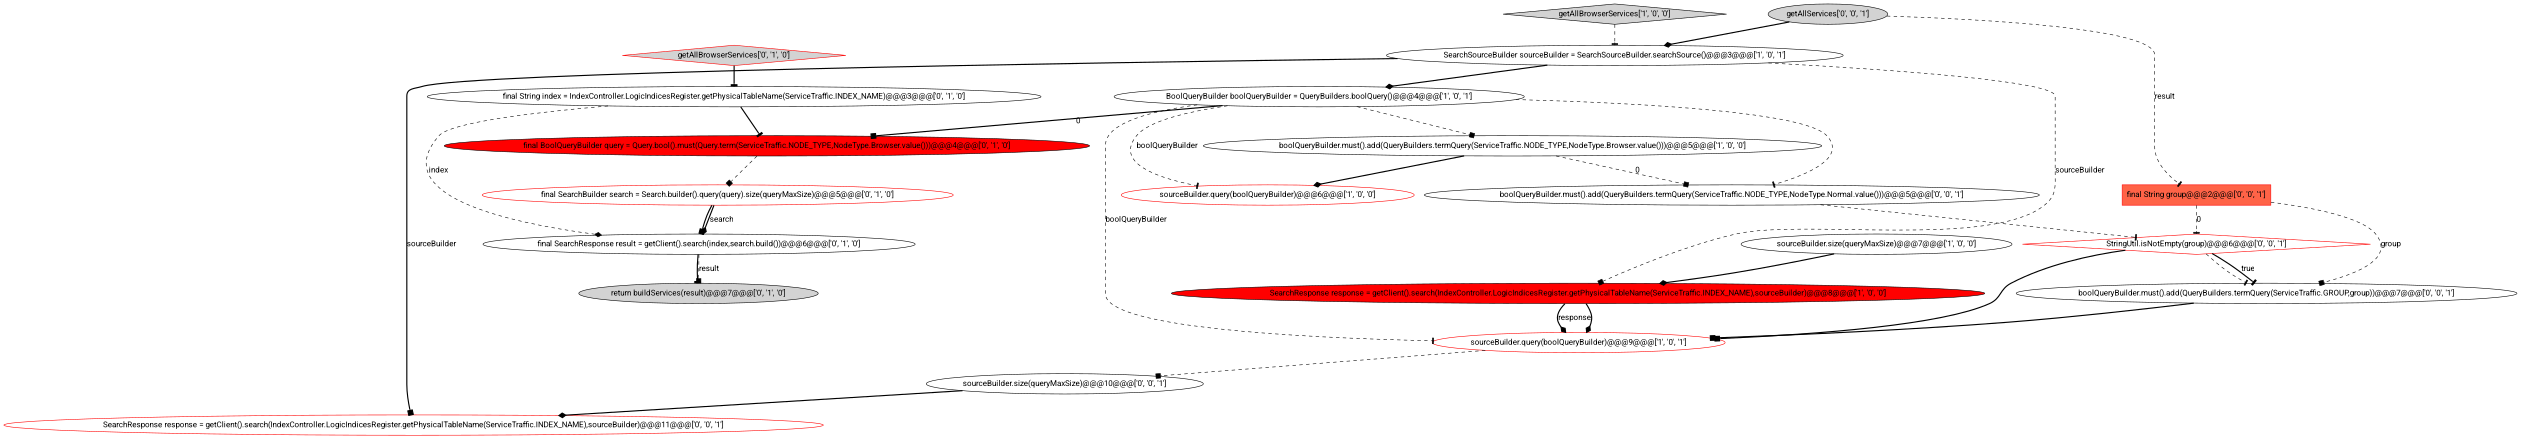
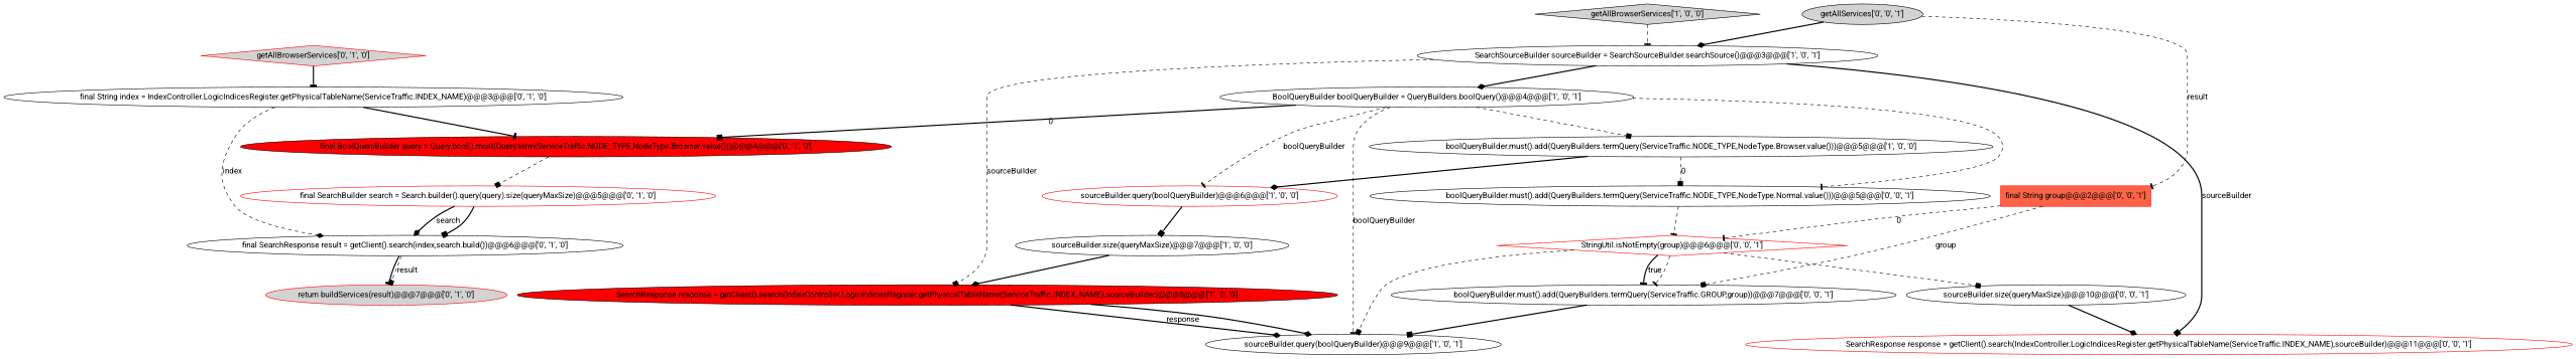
  digraph {
    fontname=Roboto
    node [color=black fillcolor=white fontname=Roboto shape=ellipse style=filled]
    edge [arrowhead=box fontname=Roboto style=bold]
    n1 [color=red fillcolor=lightgray label="getAllBrowserServices['0', '1', '0']" shape=diamond]
    n2 [label="final String index = IndexController.LogicIndicesRegister.getPhysicalTableName(ServiceTraffic.INDEX_NAME)@@@3@@@['0', '1', '0']"]
    n3 [label="final SearchResponse result = getClient().search(index,search.build())@@@6@@@['0', '1', '0']"]
    n4 [fillcolor=red label="final BoolQueryBuilder query = Query.bool().must(Query.term(ServiceTraffic.NODE_TYPE,NodeType.Browser.value()))@@@4@@@['0', '1', '0']"]
-   n5 [fillcolor=lightgray label="return buildServices(result)@@@7@@@['0', '1', '0']"]
+   n5 [color=red fillcolor=lightgray label="return buildServices(result)@@@7@@@['0', '1', '0']"]
    n6 [label="boolQueryBuilder.must().add(QueryBuilders.termQuery(ServiceTraffic.NODE_TYPE,NodeType.Browser.value()))@@@5@@@['1', '0', '0']"]
    n7 [label="boolQueryBuilder.must().add(QueryBuilders.termQuery(ServiceTraffic.NODE_TYPE,NodeType.Normal.value()))@@@5@@@['0', '0', '1']"]
    n8 [color=red label="sourceBuilder.query(boolQueryBuilder)@@@6@@@['1', '0', '0']"]
    n9 [color=red label="StringUtil.isNotEmpty(group)@@@6@@@['0', '0', '1']" shape=diamond]
    n10 [label="sourceBuilder.size(queryMaxSize)@@@7@@@['1', '0', '0']"]
-   n11 [color=red label="sourceBuilder.query(boolQueryBuilder)@@@9@@@['1', '0', '1']"]
+   n11 [label="sourceBuilder.query(boolQueryBuilder)@@@9@@@['1', '0', '1']"]
    n12 [label="boolQueryBuilder.must().add(QueryBuilders.termQuery(ServiceTraffic.GROUP,group))@@@7@@@['0', '0', '1']"]
    n13 [label="BoolQueryBuilder boolQueryBuilder = QueryBuilders.boolQuery()@@@4@@@['1', '0', '1']"]
    n14 [label="sourceBuilder.size(queryMaxSize)@@@10@@@['0', '0', '1']"]
    n15 [color=red label="final SearchBuilder search = Search.builder().query(query).size(queryMaxSize)@@@5@@@['0', '1', '0']"]
    n16 [color=red fillcolor=tomato label="final String group@@@2@@@['0', '0', '1']" shape=box]
    n17 [fillcolor=red label="SearchResponse response = getClient().search(IndexController.LogicIndicesRegister.getPhysicalTableName(ServiceTraffic.INDEX_NAME),sourceBuilder)@@@8@@@['1', '0', '0']"]
    n18 [fillcolor=lightgray label="getAllBrowserServices['1', '0', '0']" shape=diamond]
    n19 [label="SearchSourceBuilder sourceBuilder = SearchSourceBuilder.searchSource()@@@3@@@['1', '0', '1']"]
    n20 [color=red label="SearchResponse response = getClient().search(IndexController.LogicIndicesRegister.getPhysicalTableName(ServiceTraffic.INDEX_NAME),sourceBuilder)@@@11@@@['0', '0', '1']"]
    n21 [fillcolor=lightgray label="getAllServices['0', '0', '1']"]
    n1 -> n2 [arrowhead=tee]
    n2 -> n3 [arrowhead=diamond label=index style=dashed]
    n2 -> n4 [arrowhead=tee]
    n3 -> n5 [label=result style=dashed]
    n3 -> n5 [arrowhead=tee]
    n4 -> n15 [style=dashed]
    n6 -> n7 [label=0 style=dashed]
    n6 -> n8 [arrowhead=diamond]
    n7 -> n9 [arrowhead=tee style=dashed]
-   n9 -> n11
+   n8 -> n10
+   n9 -> n11 [style=dashed]
    n9 -> n12 [arrowhead=tee label=true]
    n9 -> n12 [arrowhead=tee style=dashed]
    n10 -> n17 [arrowhead=diamond]
-   n11 -> n14 [style=dashed]
+   n9 -> n14 [style=dashed]
    n12 -> n11
    n13 -> n4 [label=0]
    n13 -> n6 [style=dashed]
    n13 -> n7 [arrowhead=tee style=dashed]
    n13 -> n8 [arrowhead=tee label=boolQueryBuilder style=dashed]
    n13 -> n11 [arrowhead=tee label=boolQueryBuilder style=dashed]
    n14 -> n20 [arrowhead=diamond]
    n15 -> n3 [arrowhead=diamond label=search]
    n15 -> n3
    n16 -> n9 [arrowhead=tee label=0 style=dashed]
    n16 -> n12 [label=group style=dashed]
    n17 -> n11 [arrowhead=diamond label=response]
    n17 -> n11 [arrowhead=diamond]
    n18 -> n19 [arrowhead=tee style=dashed]
    n19 -> n13 [arrowhead=diamond]
    n19 -> n17 [label=sourceBuilder style=dashed]
    n19 -> n20 [label=sourceBuilder]
    n21 -> n16 [arrowhead=tee label=result style=dashed]
    n21 -> n19 [arrowhead=diamond]
  }
